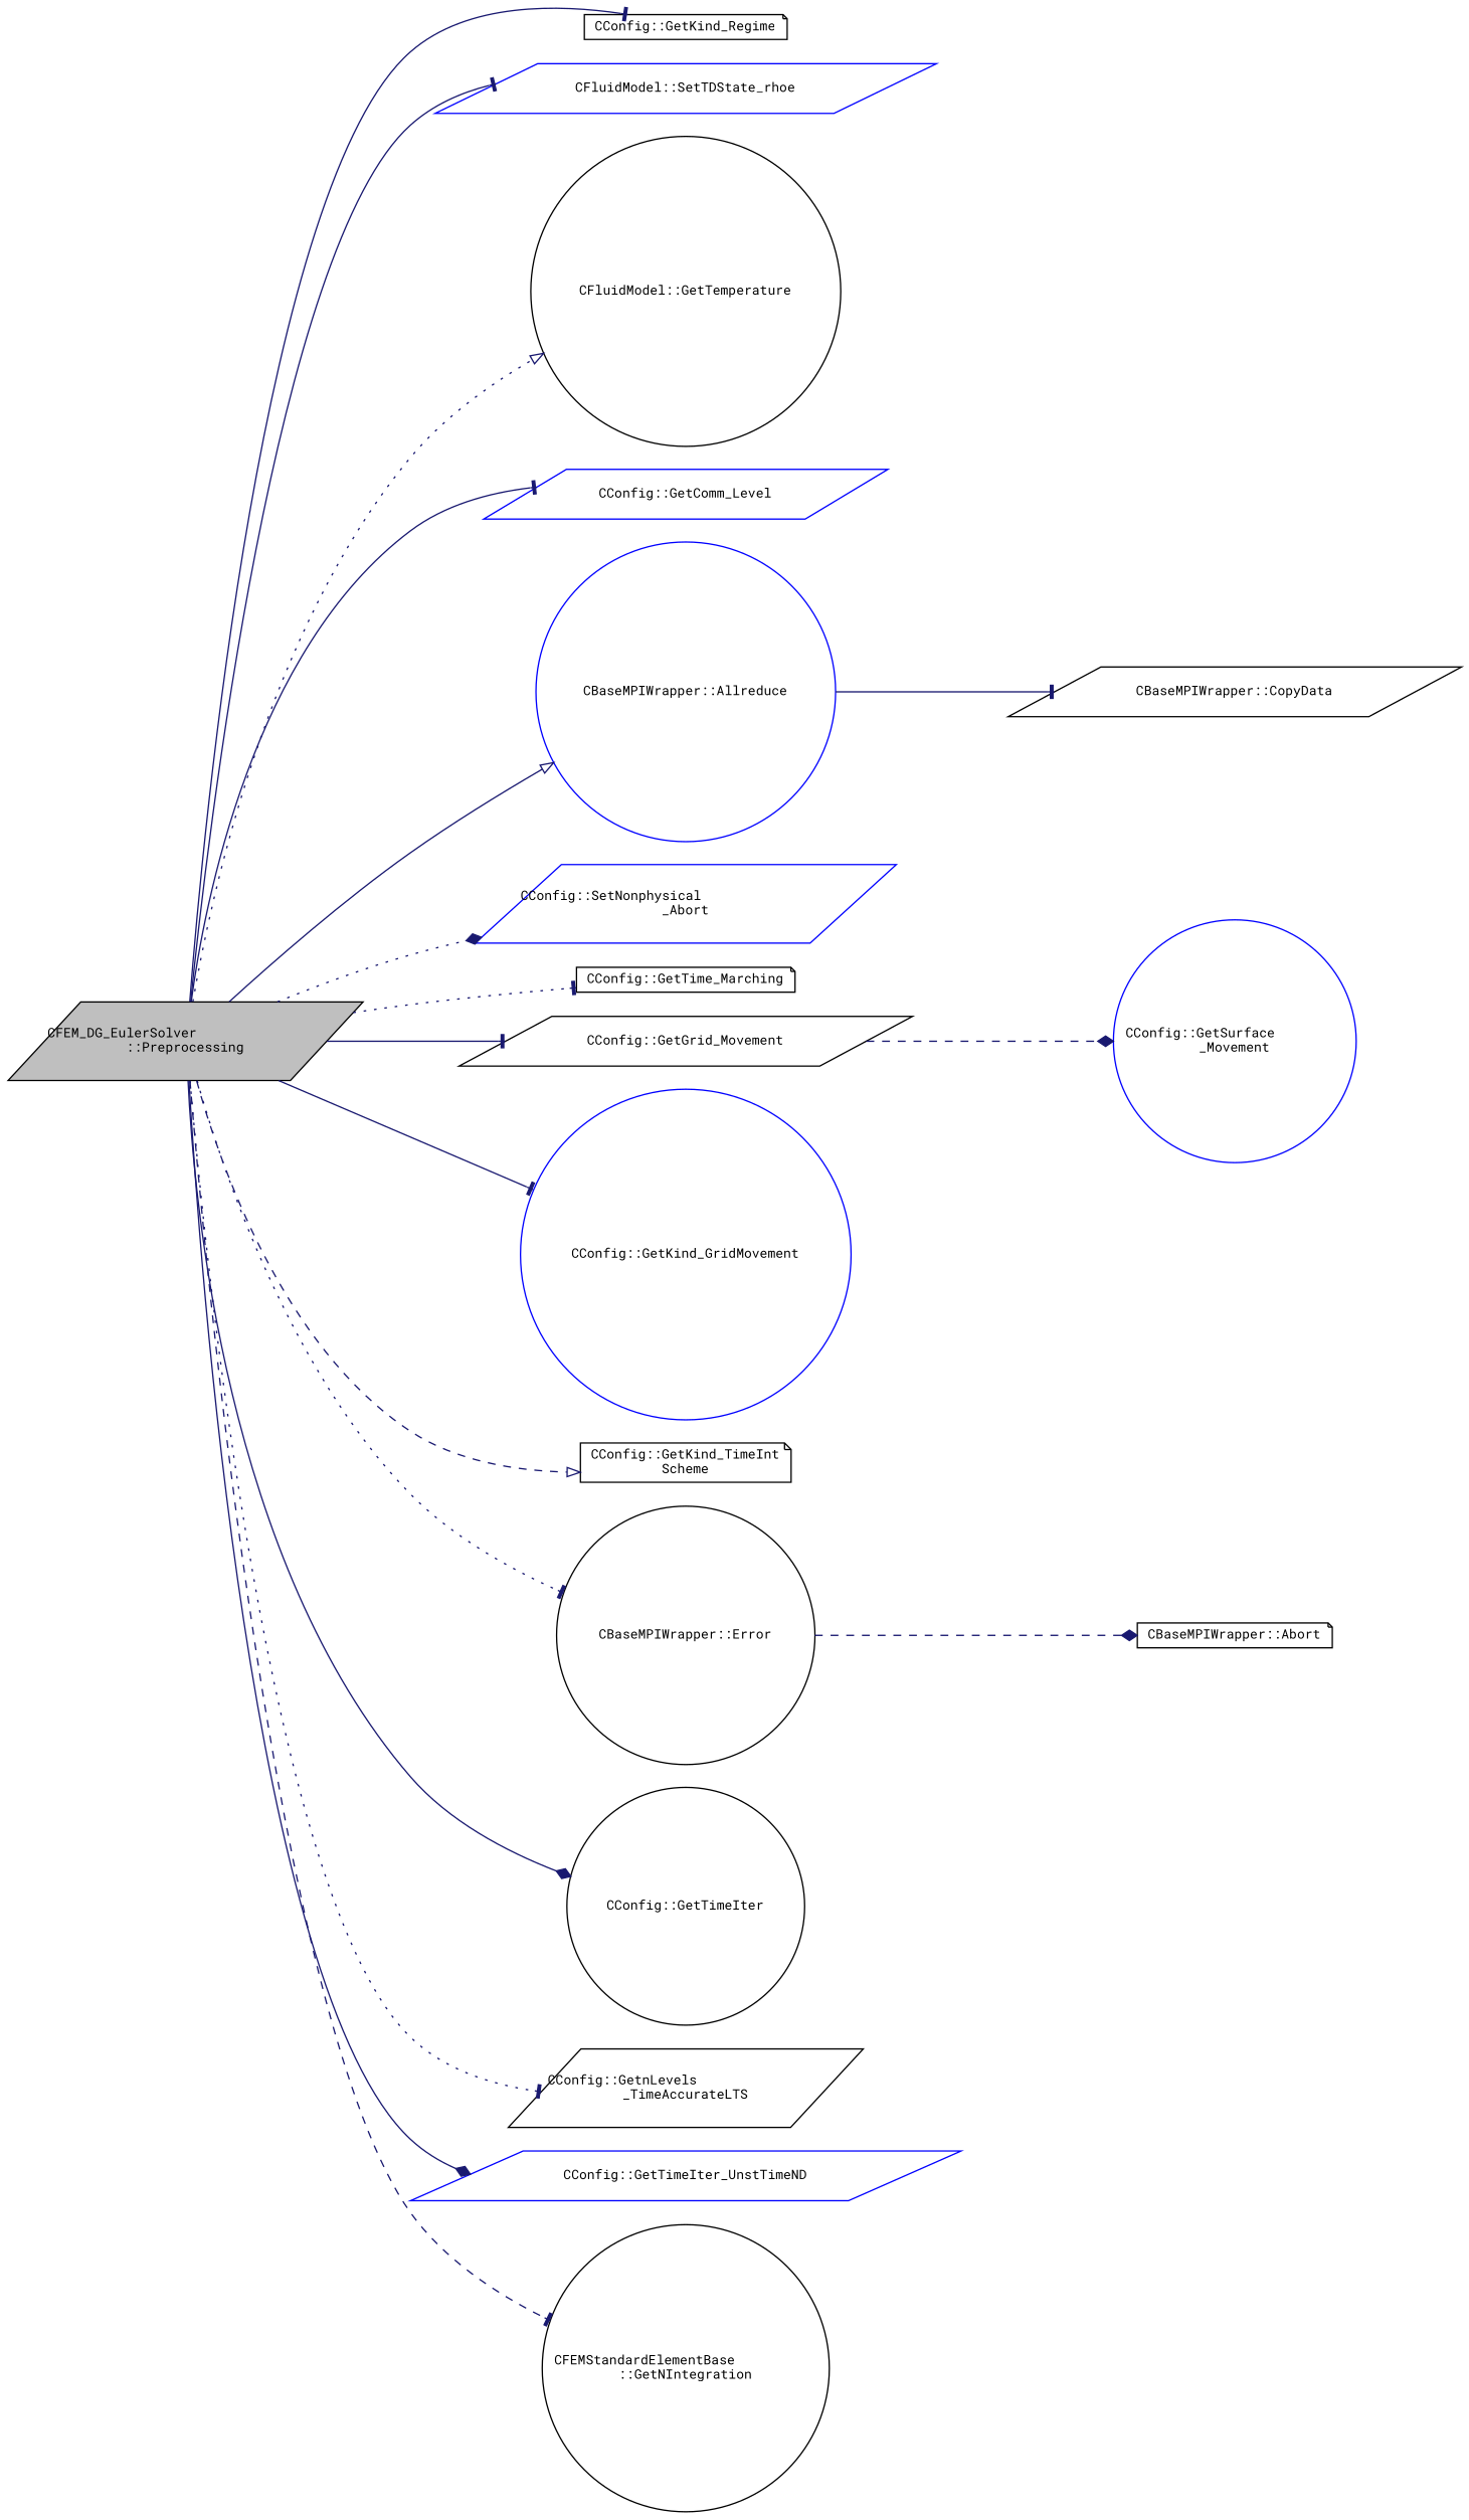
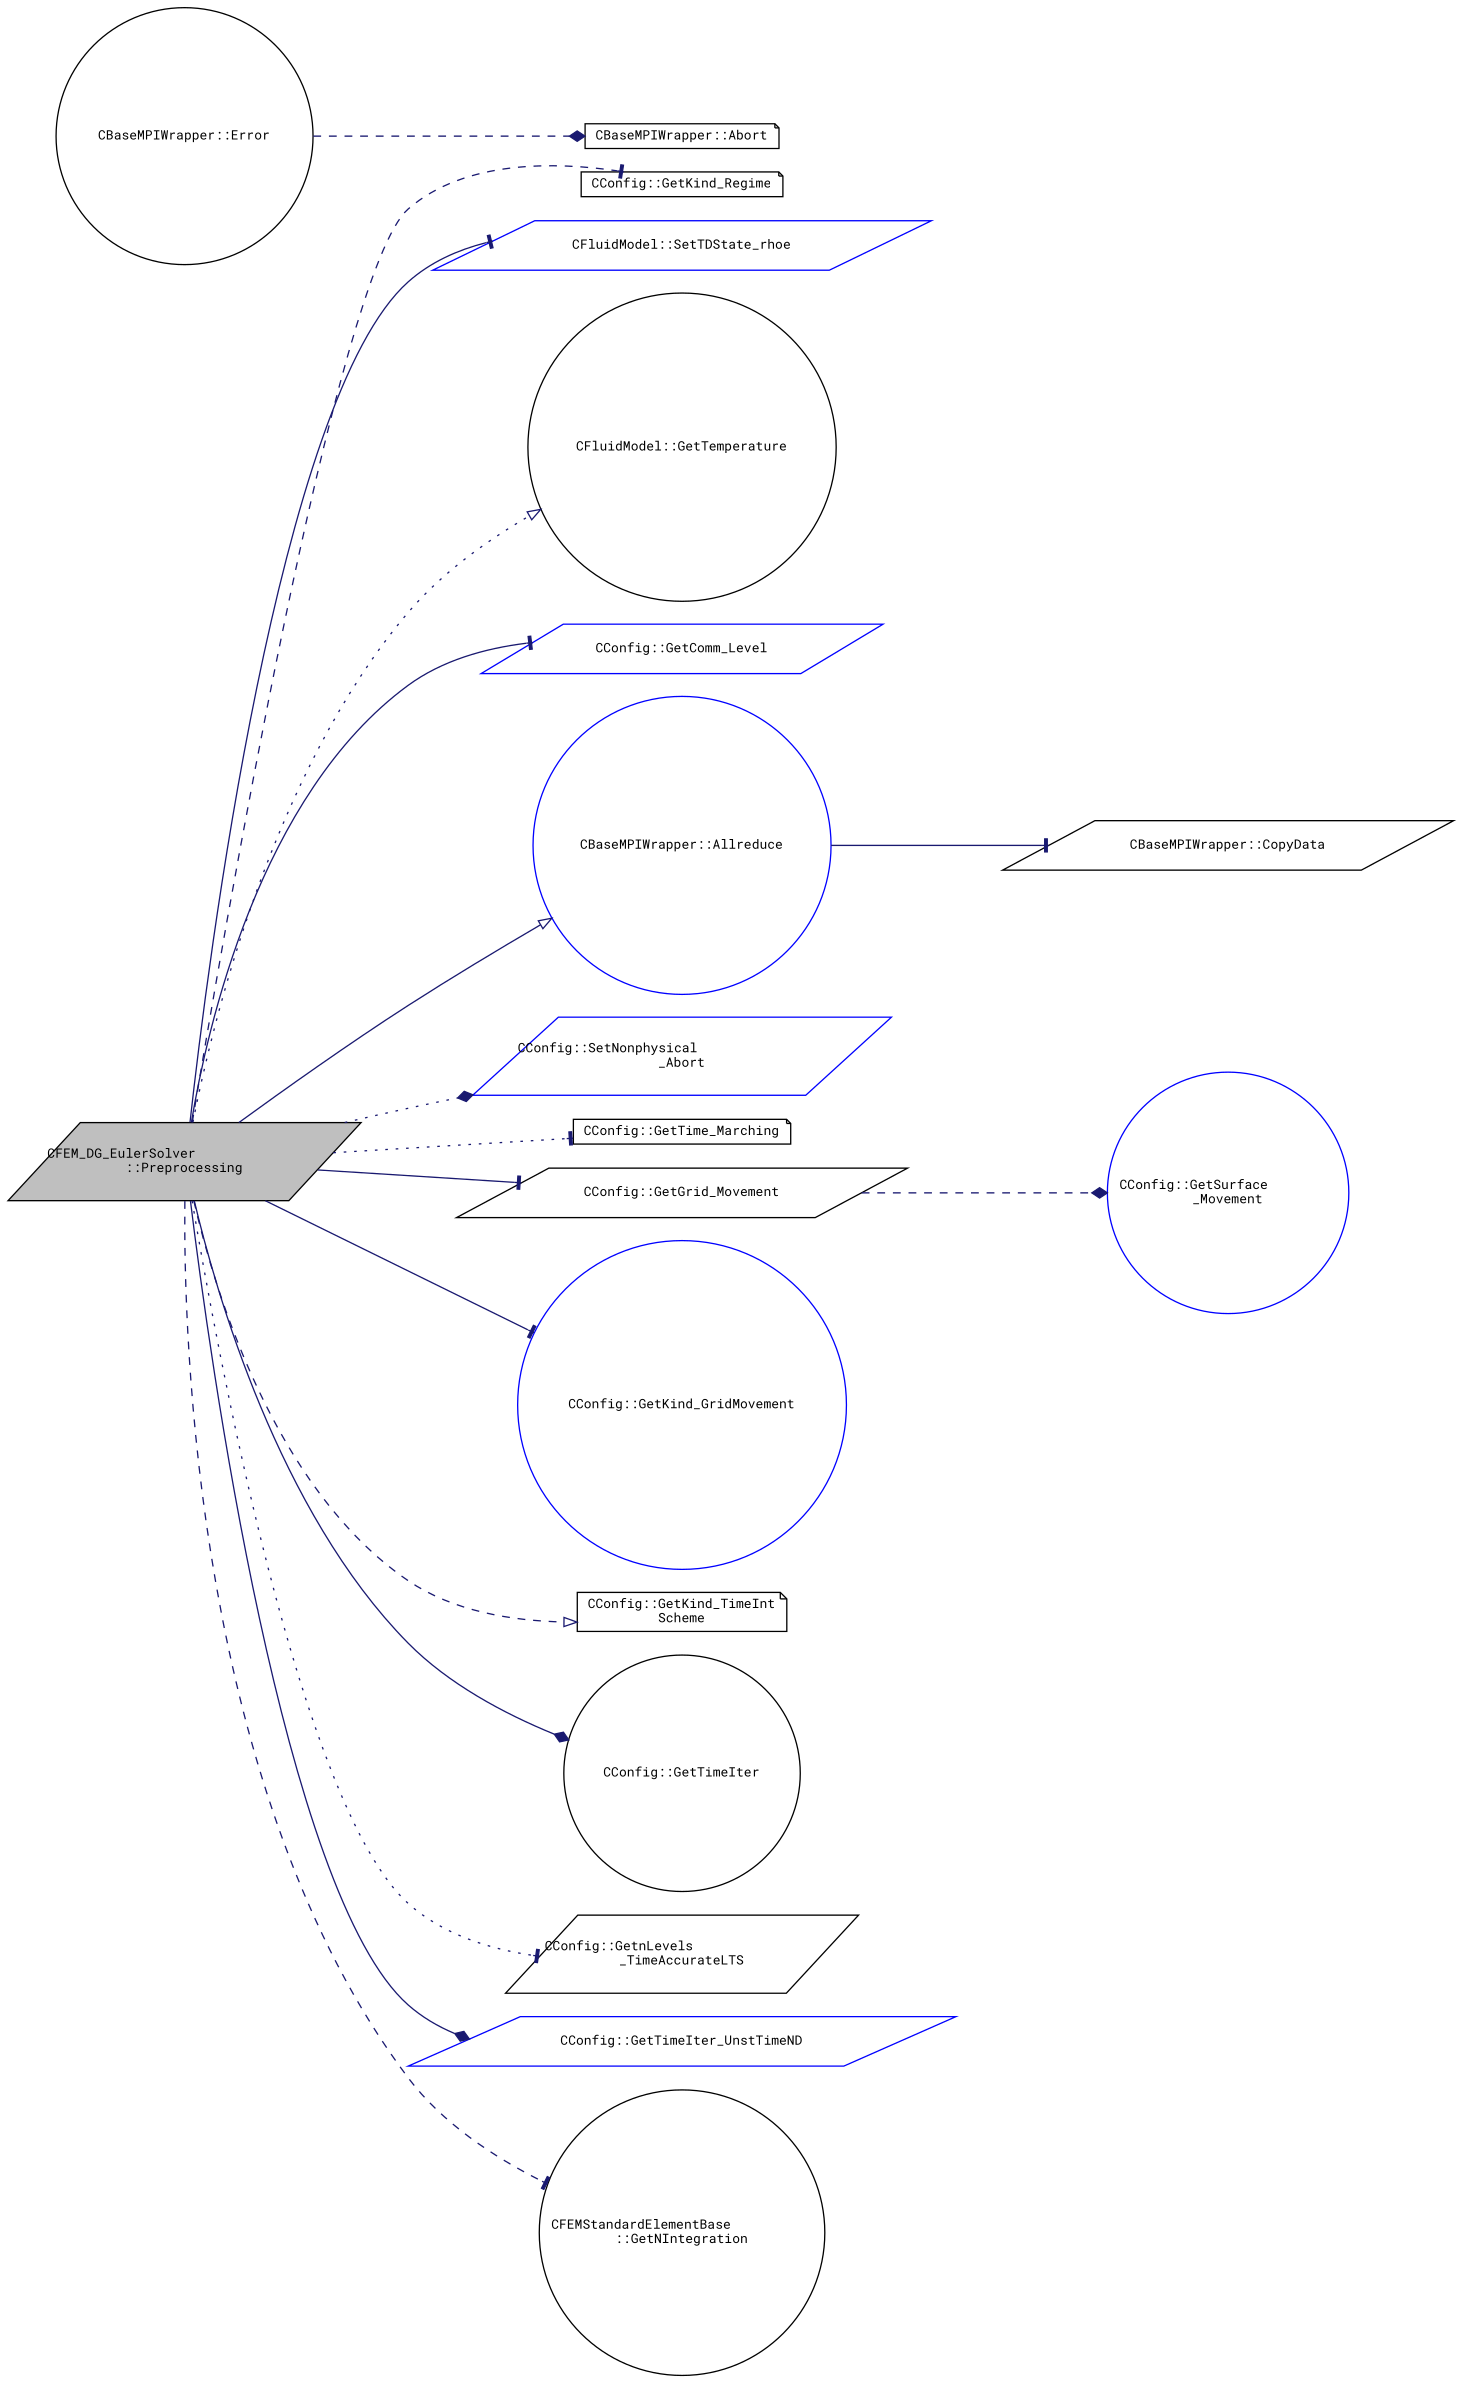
  digraph {
    fontname="Roboto Mono"
    rankdir=LR
    node [color=black fillcolor=white fontname="Roboto Mono" fontsize=10 shape=parallelogram style=filled]
    edge [arrowhead=tee color=midnightblue fontname="Roboto Mono" fontsize=10 labelfontname=Helvetica labelfontsize=10 style=solid]
    n1 [fillcolor=grey75 fontcolor=black height=0.2 label="CFEM_DG_EulerSolver\l::Preprocessing" width=0.4]
    n2 [height=0.2 label="CConfig::GetKind_Regime" shape=note width=0.4]
    n3 [color=blue height=0.2 label="CFluidModel::SetTDState_rhoe" width=0.4]
    n4 [height=0.2 label="CFluidModel::GetTemperature" shape=circle width=0.4]
    n5 [color=blue height=0.2 label="CConfig::GetComm_Level" width=0.4]
    n6 [color=blue height=0.2 label="CBaseMPIWrapper::Allreduce" shape=circle width=0.4]
    n7 [color=blue height=0.2 label="CConfig::SetNonphysical\l_Abort" width=0.4]
    n8 [height=0.2 label="CConfig::GetTime_Marching" shape=note width=0.4]
    n9 [height=0.2 label="CConfig::GetGrid_Movement" width=0.4]
    n10 [color=blue height=0.2 label="CConfig::GetKind_GridMovement" shape=circle width=0.4]
    n11 [height=0.2 label="CConfig::GetKind_TimeInt\lScheme" shape=note width=0.4]
    n12 [height=0.2 label="CBaseMPIWrapper::Error" shape=circle width=0.4]
    n13 [height=0.2 label="CConfig::GetTimeIter" shape=circle width=0.4]
    n14 [height=0.2 label="CConfig::GetnLevels\l_TimeAccurateLTS" width=0.4]
    n15 [color=blue height=0.2 label="CConfig::GetTimeIter_UnstTimeND" width=0.4]
    n16 [height=0.2 label="CFEMStandardElementBase\l::GetNIntegration" shape=circle width=0.4]
    n17 [height=0.2 label="CBaseMPIWrapper::CopyData" width=0.4]
    n18 [color=blue height=0.2 label="CConfig::GetSurface\l_Movement" shape=circle width=0.4]
    n19 [height=0.2 label="CBaseMPIWrapper::Abort" shape=note width=0.4]
-   n1 -> n2
+   n1 -> n2 [style=dashed]
    n1 -> n3
    n1 -> n4 [arrowhead=onormal style=dotted]
    n1 -> n5
    n1 -> n6 [arrowhead=onormal]
    n1 -> n7 [arrowhead=diamond style=dotted]
    n1 -> n8 [style=dotted]
    n1 -> n9
    n1 -> n10
    n1 -> n11 [arrowhead=onormal style=dashed]
-   n1 -> n12 [style=dotted]
    n1 -> n13 [arrowhead=diamond]
    n1 -> n14 [style=dotted]
    n1 -> n15 [arrowhead=diamond]
    n1 -> n16 [style=dashed]
    n6 -> n17
    n9 -> n18 [arrowhead=diamond style=dashed]
    n12 -> n19 [arrowhead=diamond style=dashed]
  }
